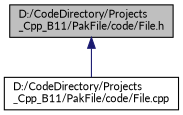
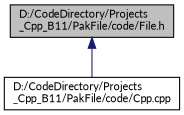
  digraph {
    fontname=Lato
    node [color=black fontname=Lato fontsize=10 shape=record style=filled]
    n1 [fillcolor=grey75 fontcolor=black height=0.2 label="D:/CodeDirectory/Projects\l_Cpp_B11/PakFile/code/File.h" width=0.4]
-   n2 [fillcolor=white height=0.2 label="D:/CodeDirectory/Projects\l_Cpp_B11/PakFile/code/File.cpp" width=0.4]
+   n2 [fillcolor=white height=0.2 label="D:/CodeDirectory/Projects\l_Cpp_B11/PakFile/code/Cpp.cpp" width=0.4]
    n1 -> n2 [color=midnightblue dir=back fontname=Lato fontsize=10 labelfontname=Helvetica labelfontsize=10 style=solid]
  }
